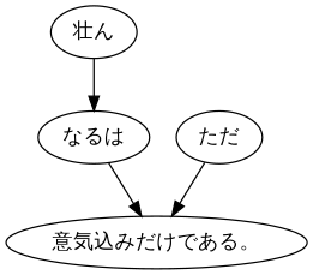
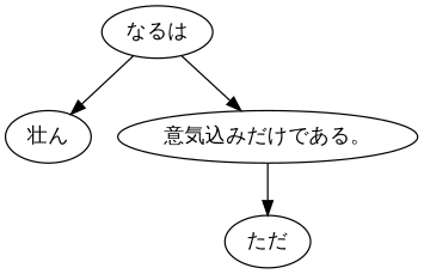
  digraph {
    n1 [label="壮ん"]
    n2 [label="なるは"]
    n3 [label="意気込みだけである。"]
    n4 [label="ただ"]
-   n1 -> n2
+   n2 -> n1
    n2 -> n3
-   n4 -> n3
+   n3 -> n4
  }
